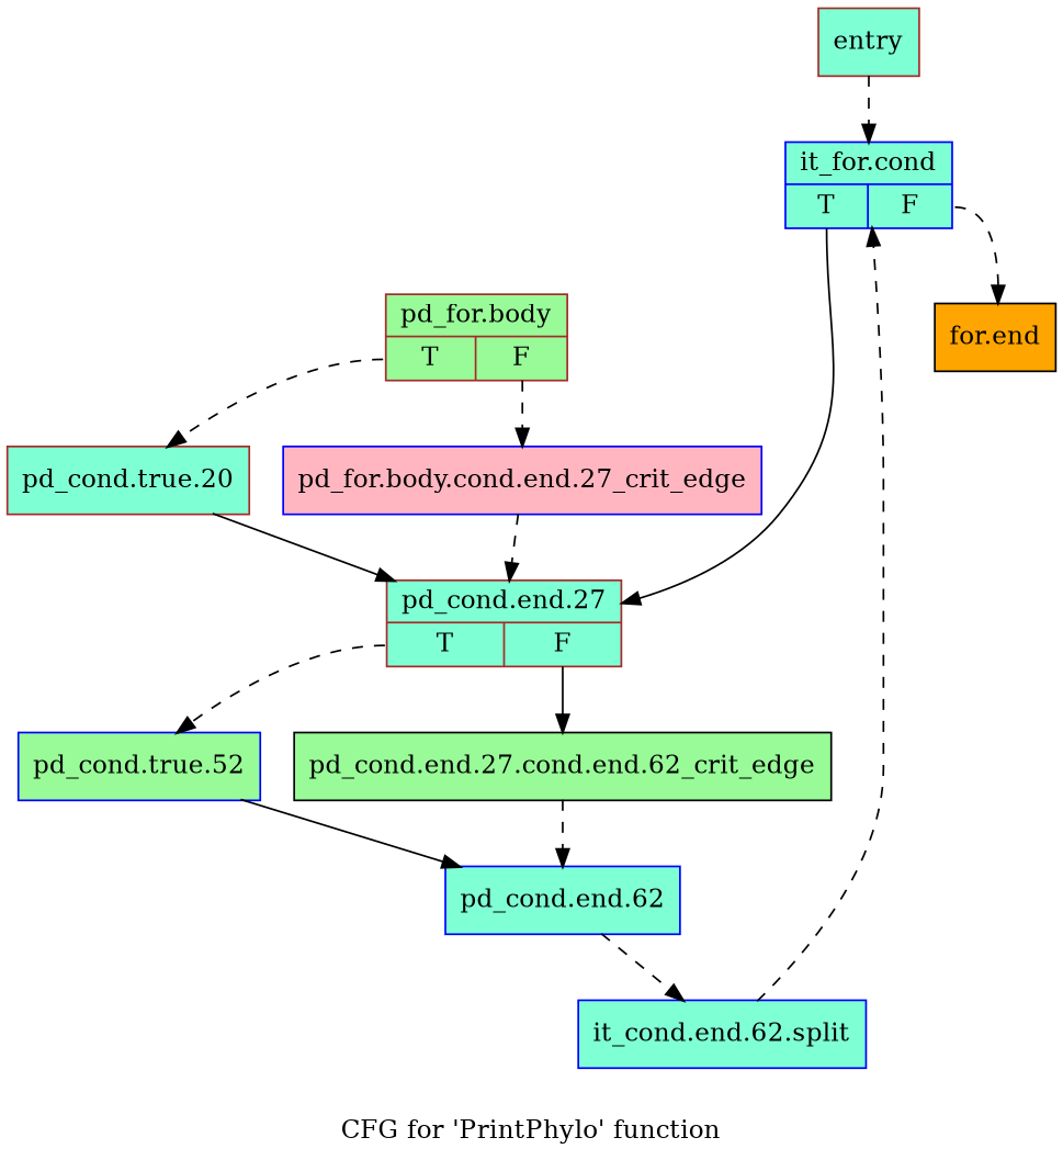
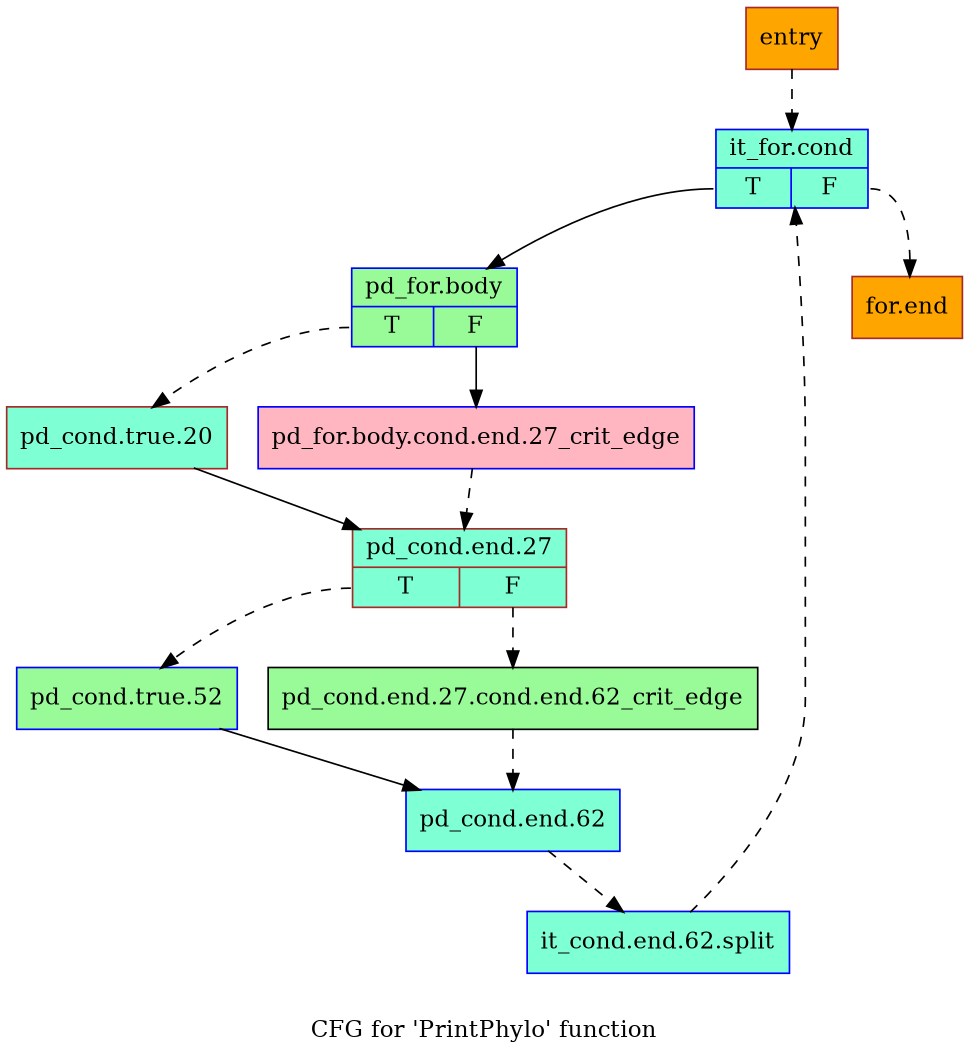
  digraph {
    label="CFG for 'PrintPhylo' function"
    node [color=blue fillcolor=aquamarine shape=record style=filled]
    edge [style=dashed]
-   n1 [color=brown label="{entry}"]
+   n1 [color=brown fillcolor=orange label="{entry}"]
    n2 [label="{it_for.cond|{<s0>T|<s1>F}}"]
-   n3 [color=brown fillcolor=palegreen label="{pd_for.body|{<s0>T|<s1>F}}"]
-   n4 [color=black fillcolor=orange label="{for.end}"]
+   n3 [fillcolor=palegreen label="{pd_for.body|{<s0>T|<s1>F}}"]
+   n4 [color=brown fillcolor=orange label="{for.end}"]
    n5 [color=brown label="{pd_cond.true.20}"]
    n6 [fillcolor=lightpink label="{pd_for.body.cond.end.27_crit_edge}"]
    n7 [color=brown label="{pd_cond.end.27|{<s0>T|<s1>F}}"]
    n8 [fillcolor=palegreen label="{pd_cond.true.52}"]
    n9 [color=black fillcolor=palegreen label="{pd_cond.end.27.cond.end.62_crit_edge}"]
    n10 [label="{pd_cond.end.62}"]
    n11 [label="{it_cond.end.62.split}"]
    n1 -> n2
-   n2 -> n7 [style=solid tailport=s0]
+   n2 -> n3 [style=solid tailport=s0]
    n2 -> n4 [tailport=s1]
    n3 -> n5 [tailport=s0]
-   n3 -> n6 [tailport=s1]
+   n3 -> n6 [style=solid tailport=s1]
    n5 -> n7 [style=solid]
    n6 -> n7
    n7 -> n8 [tailport=s0]
-   n7 -> n9 [style=solid tailport=s1]
+   n7 -> n9 [tailport=s1]
    n8 -> n10 [style=solid]
    n9 -> n10
    n10 -> n11
    n11 -> n2
  }
